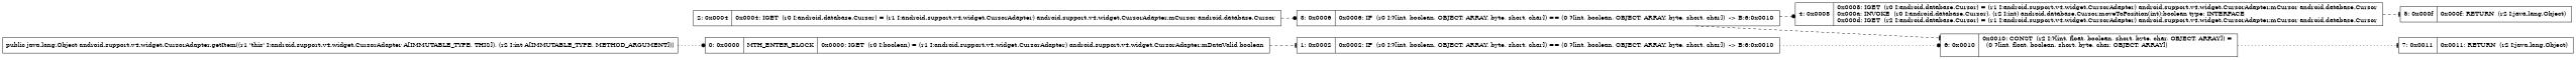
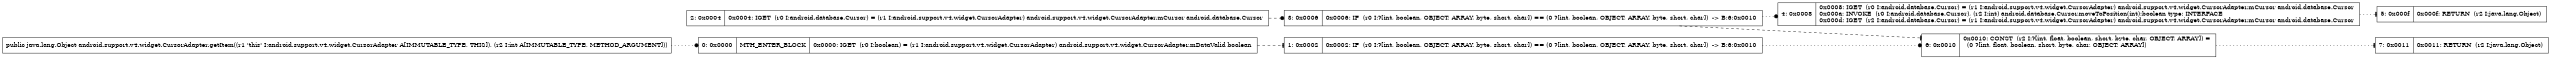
  digraph {
    rankdir=LR
    node [shape=record]
    edge [arrowhead=tee style=dashed]
    n1 [label="{0\:\ 0x0000|MTH_ENTER_BLOCK\l|0x0000: IGET  (r0 I:boolean) = (r1 I:android.support.v4.widget.CursorAdapter) android.support.v4.widget.CursorAdapter.mDataValid boolean \l}"]
    n2 [label="{1\:\ 0x0002|0x0002: IF  (r0 I:?[int, boolean, OBJECT, ARRAY, byte, short, char]) == (0 ?[int, boolean, OBJECT, ARRAY, byte, short, char])  \-\> B:6:0x0010 \l}"]
    n3 [label="{6\:\ 0x0010|0x0010: CONST  (r2 I:?[int, float, boolean, short, byte, char, OBJECT, ARRAY]) = \l  (0 ?[int, float, boolean, short, byte, char, OBJECT, ARRAY])\l \l}"]
    n4 [label="{2\:\ 0x0004|0x0004: IGET  (r0 I:android.database.Cursor) = (r1 I:android.support.v4.widget.CursorAdapter) android.support.v4.widget.CursorAdapter.mCursor android.database.Cursor \l}"]
    n5 [label="{3\:\ 0x0006|0x0006: IF  (r0 I:?[int, boolean, OBJECT, ARRAY, byte, short, char]) == (0 ?[int, boolean, OBJECT, ARRAY, byte, short, char])  \-\> B:6:0x0010 \l}"]
    n6 [label="{7\:\ 0x0011|0x0011: RETURN  (r2 I:java.lang.Object) \l}"]
    n7 [label="{4\:\ 0x0008|0x0008: IGET  (r0 I:android.database.Cursor) = (r1 I:android.support.v4.widget.CursorAdapter) android.support.v4.widget.CursorAdapter.mCursor android.database.Cursor \l0x000a: INVOKE  (r0 I:android.database.Cursor), (r2 I:int) android.database.Cursor.moveToPosition(int):boolean type: INTERFACE \l0x000d: IGET  (r2 I:android.database.Cursor) = (r1 I:android.support.v4.widget.CursorAdapter) android.support.v4.widget.CursorAdapter.mCursor android.database.Cursor \l}"]
    n8 [label="{5\:\ 0x000f|0x000f: RETURN  (r2 I:java.lang.Object) \l}"]
    n9 [label="{public java.lang.Object android.support.v4.widget.CursorAdapter.getItem((r1 'this' I:android.support.v4.widget.CursorAdapter A[IMMUTABLE_TYPE, THIS]), (r2 I:int A[IMMUTABLE_TYPE, METHOD_ARGUMENT])) }"]
    n1 -> n2
    n2 -> n3 [arrowhead=dot style=dotted]
    n3 -> n6 [style=dotted]
    n4 -> n5 [arrowhead=dot]
    n5 -> n3
-   n5 -> n7 [arrowhead=dot]
-   n7 -> n8
+   n5 -> n7 [arrowhead=dot style=dotted]
+   n7 -> n8 [style=dotted]
    n9 -> n1 [arrowhead=dot style=dotted]
  }
